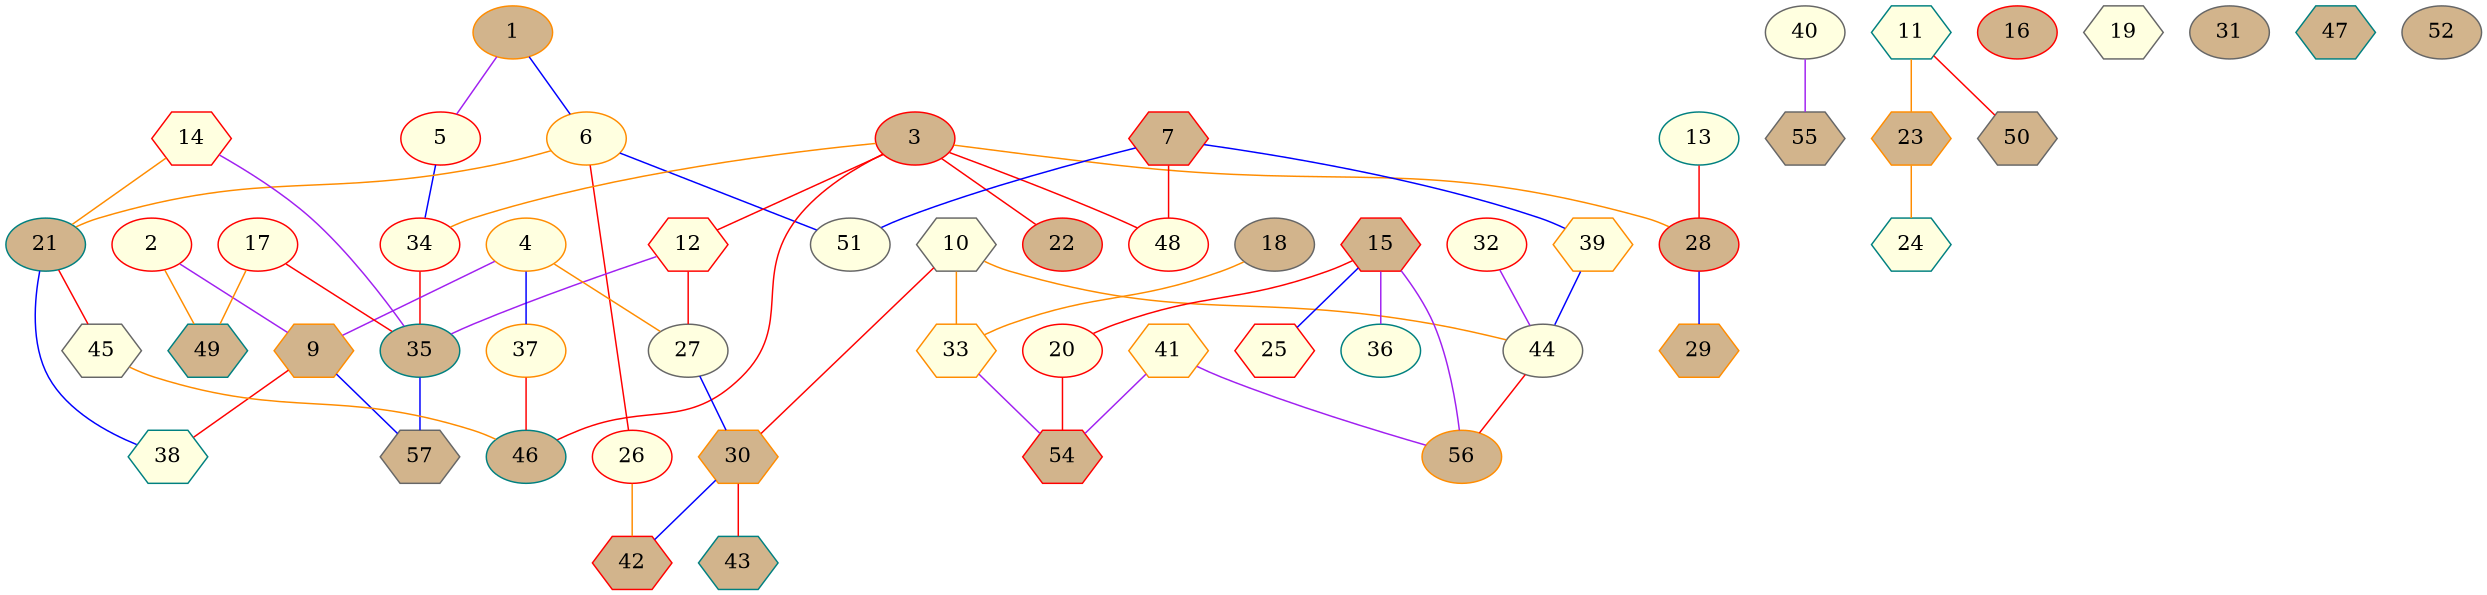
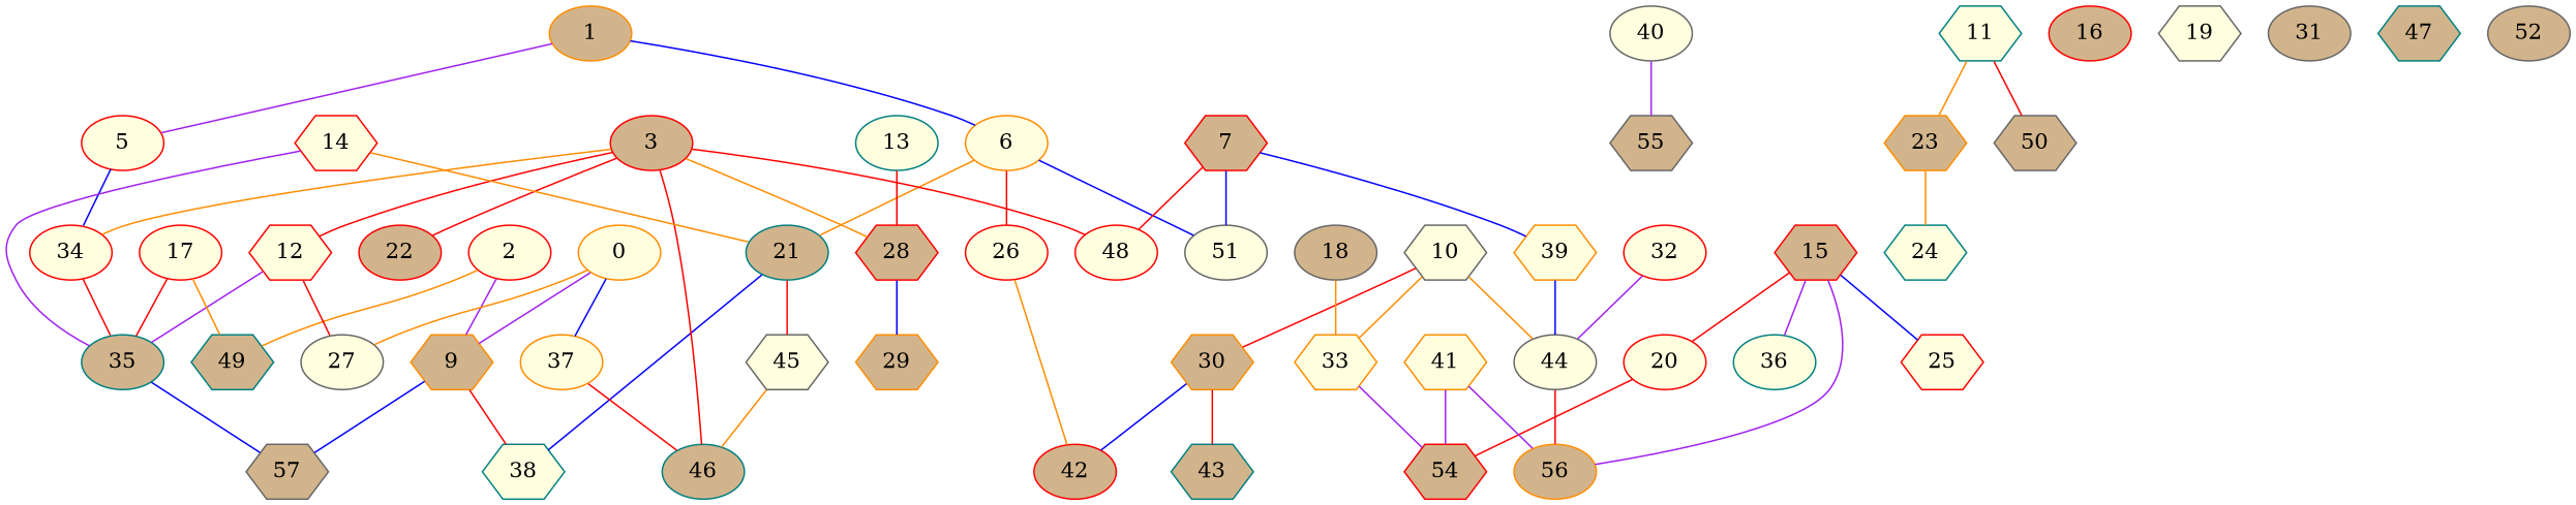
  graph {
    node [color=red fillcolor=lightyellow shape=ellipse style=filled]
    edge [color=red]
    1 [color=darkorange fillcolor=tan]
    5
    6 [color=darkorange]
    34
    21 [color=teal fillcolor=tan]
    26
    51 [color=gray40]
    9 [color=darkorange fillcolor=tan shape=hexagon]
    2
    49 [color=teal fillcolor=tan shape=hexagon]
    38 [color=teal shape=hexagon]
    57 [color=gray40 fillcolor=tan shape=hexagon]
    3 [fillcolor=tan]
    12 [shape=hexagon]
    22 [fillcolor=tan]
-   28 [fillcolor=tan]
+   28 [fillcolor=tan shape=hexagon]
    46 [color=teal fillcolor=tan]
    48
    27 [color=gray40]
    35 [color=teal fillcolor=tan]
    29 [color=darkorange fillcolor=tan shape=hexagon]
-   4 [color=darkorange]
+   4 [color=darkorange label=0]
    37 [color=darkorange]
    30 [color=darkorange fillcolor=tan shape=hexagon]
    45 [color=gray40 shape=hexagon]
-   42 [fillcolor=tan shape=hexagon]
+   42 [fillcolor=tan]
    7 [fillcolor=tan shape=hexagon]
    39 [color=darkorange shape=hexagon]
    44 [color=gray40]
    40 [color=gray40]
    55 [color=gray40 fillcolor=tan shape=hexagon]
    10 [color=gray40 shape=hexagon]
    33 [color=darkorange shape=hexagon]
    43 [color=teal fillcolor=tan shape=hexagon]
    54 [fillcolor=tan shape=hexagon]
    56 [color=darkorange fillcolor=tan]
    11 [color=teal shape=hexagon]
    23 [color=darkorange fillcolor=tan shape=hexagon]
    50 [color=gray40 fillcolor=tan shape=hexagon]
    24 [color=teal shape=hexagon]
    13 [color=teal]
    14 [shape=hexagon]
    15 [fillcolor=tan shape=hexagon]
    20
    25 [shape=hexagon]
    36 [color=teal]
    16 [fillcolor=tan]
    17
    18 [color=gray40 fillcolor=tan]
    19 [color=gray40 shape=hexagon]
    31 [color=gray40 fillcolor=tan]
    32
    41 [color=darkorange shape=hexagon]
    47 [color=teal fillcolor=tan shape=hexagon]
    52 [color=gray40 fillcolor=tan]
    1 -- 5 [color=purple]
    1 -- 6 [color=blue]
    5 -- 34 [color=blue]
    6 -- 21 [color=darkorange]
    6 -- 26
    6 -- 51 [color=blue]
    34 -- 35
    21 -- 38 [color=blue]
    21 -- 45
    26 -- 42 [color=darkorange]
    9 -- 38
    9 -- 57 [color=blue]
    2 -- 9 [color=purple]
    2 -- 49 [color=darkorange]
    3 -- 34 [color=darkorange]
    3 -- 12
    3 -- 22
    3 -- 28 [color=darkorange]
    3 -- 46
    3 -- 48
    12 -- 27
    12 -- 35 [color=purple]
    28 -- 29 [color=blue]
-   27 -- 30 [color=blue]
    35 -- 57 [color=blue]
    4 -- 9 [color=purple]
    4 -- 27 [color=darkorange]
    4 -- 37 [color=blue]
    37 -- 46
    30 -- 42 [color=blue]
    30 -- 43
    45 -- 46 [color=darkorange]
    7 -- 51 [color=blue]
    7 -- 48
    7 -- 39 [color=blue]
    39 -- 44 [color=blue]
    44 -- 56
    40 -- 55 [color=purple]
    10 -- 30
    10 -- 44 [color=darkorange]
    10 -- 33 [color=darkorange]
    33 -- 54 [color=purple]
    11 -- 23 [color=darkorange]
    11 -- 50
    23 -- 24 [color=darkorange]
    13 -- 28
    14 -- 21 [color=darkorange]
    14 -- 35 [color=purple]
    15 -- 56 [color=purple]
    15 -- 20
    15 -- 25 [color=blue]
    15 -- 36 [color=purple]
    20 -- 54
    17 -- 49 [color=darkorange]
    17 -- 35
    18 -- 33 [color=darkorange]
    32 -- 44 [color=purple]
    41 -- 54 [color=purple]
    41 -- 56 [color=purple]
  }
